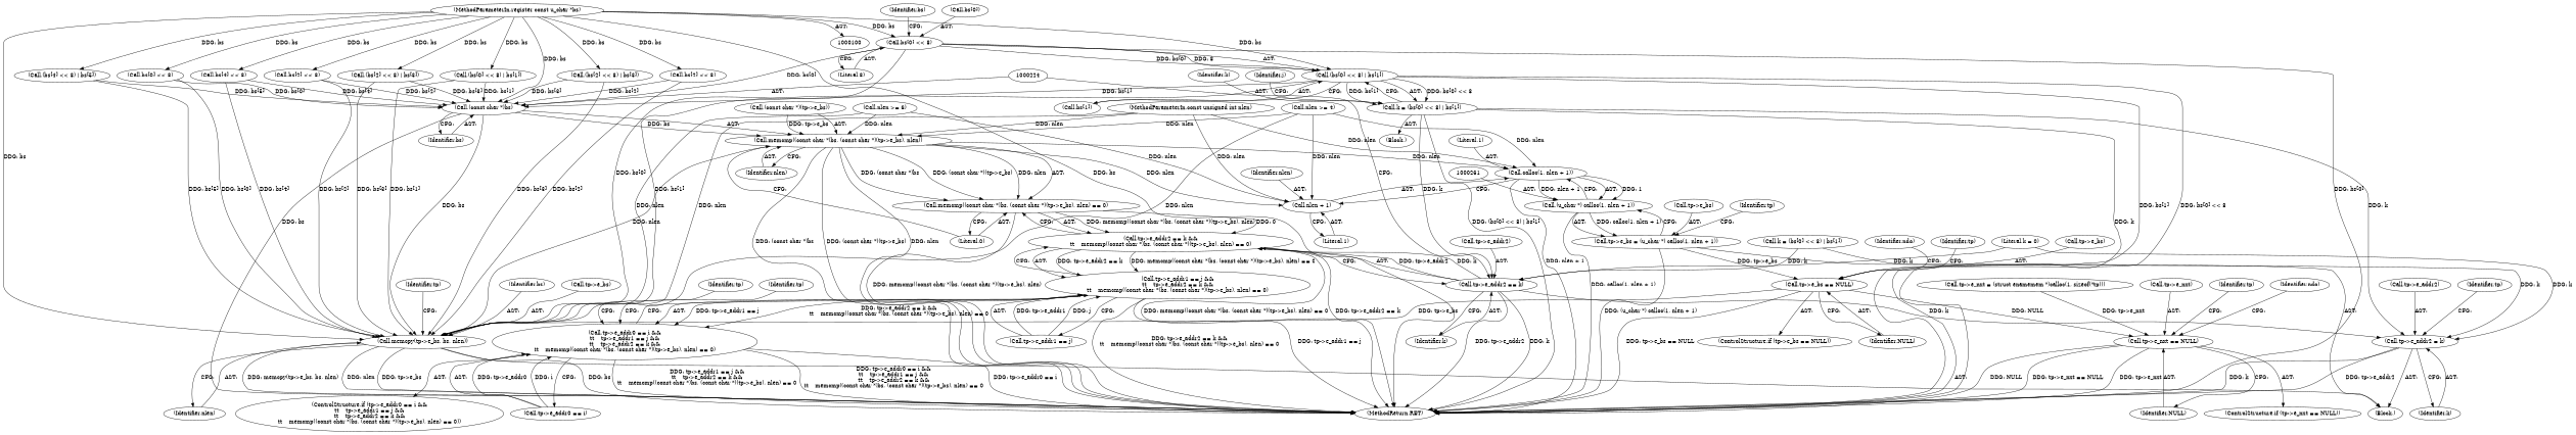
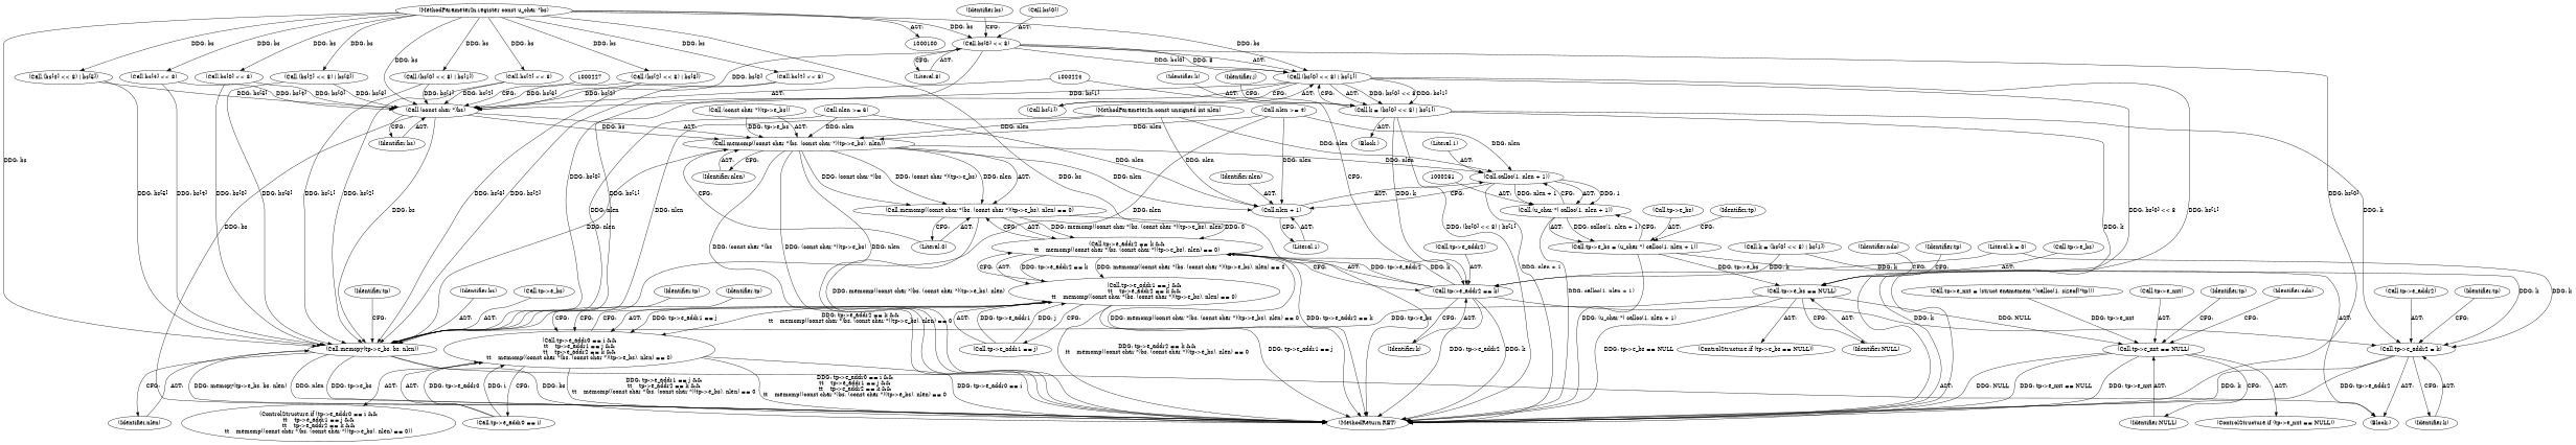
  digraph {
    n1 [label="(Call,bs[0] << 8)"]
    n2 [label="(Call,(bs[0] << 8) | bs[1])"]
    n3 [label="(Call,(const char *)bs)"]
    n4 [label="(Call,memcpy(tp->e_bs, bs, nlen))"]
    n5 [label="(Literal,8)"]
    n6 [label="(MethodReturn,RET)"]
    n7 [label="(Call,k = (bs[0] << 8) | bs[1])"]
    n8 [label="(Call,bs[1])"]
    n9 [label="(Call,memcmp((const char *)bs, (const char *)(tp->e_bs), nlen))"]
    n10 [label="(Identifier,bs)"]
    n11 [label="(Block,)"]
    n12 [label="(Identifier,nlen)"]
    n13 [label="(MethodParameterIn,register const u_char *bs)"]
    n14 [label="(Call,bs[2] << 8)"]
    n15 [label="(Call,(bs[4] << 8) | bs[5])"]
    n16 [label="(Call,(bs[0] << 8) | bs[1])"]
    n17 [label="(Call,bs[4] << 8)"]
    n18 [label="(Call,(bs[2] << 8) | bs[3])"]
    n19 [label="(Call,(bs[2] << 8) | bs[3])"]
    n20 [label="(Call,bs[0] << 8)"]
    n21 [label="(Call,bs[2] << 8)"]
    1000100
    n23 [label="(Call,tp->e_addr2 == k)"]
    n24 [label="(Call,tp->e_addr2 = k)"]
    n25 [label="(Block,)"]
    n26 [label="(Call,tp->e_addr2 == k &&\n\t\t    memcmp((const char *)bs, (const char *)(tp->e_bs), nlen) == 0)"]
    n27 [label="(Identifier,k)"]
    n28 [label="(Identifier,k)"]
    n29 [label="(Call,tp->e_addr1 == j &&\n\t\t    tp->e_addr2 == k &&\n\t\t    memcmp((const char *)bs, (const char *)(tp->e_bs), nlen) == 0)"]
    n30 [label="(Call,memcmp((const char *)bs, (const char *)(tp->e_bs), nlen) == 0)"]
    n31 [label="(Call,tp->e_addr0 == i &&\n\t\t    tp->e_addr1 == j &&\n\t\t    tp->e_addr2 == k &&\n\t\t    memcmp((const char *)bs, (const char *)(tp->e_bs), nlen) == 0)"]
    n32 [label="(Call,tp->e_addr1 == j)"]
    n33 [label="(Literal,0)"]
    n34 [label="(ControlStructure,if (tp->e_addr0 == i &&\n\t\t    tp->e_addr1 == j &&\n\t\t    tp->e_addr2 == k &&\n\t\t    memcmp((const char *)bs, (const char *)(tp->e_bs), nlen) == 0))"]
    n35 [label="(Call,tp->e_addr0 == i)"]
    n36 [label="(Call,calloc(1, nlen + 1))"]
    n37 [label="(Call,nlen + 1)"]
    n38 [label="(Identifier,nlen)"]
    n39 [label="(Call,(u_char *) calloc(1, nlen + 1))"]
    n40 [label="(Literal,1)"]
    n41 [label="(Call,tp->e_bs = (u_char *) calloc(1, nlen + 1))"]
    n42 [label="(Call,tp->e_bs == NULL)"]
    n43 [label="(Call,tp->e_nxt == NULL)"]
    n44 [label="(ControlStructure,if (tp->e_bs == NULL))"]
    n45 [label="(Identifier,NULL)"]
    n46 [label="(ControlStructure,if (tp->e_nxt == NULL))"]
    n47 [label="(Identifier,NULL)"]
    n48 [label="(Call,tp->e_nxt = (struct enamemem *)calloc(1, sizeof(*tp)))"]
    n49 [label="(Call,tp->e_bs)"]
    n50 [label="(Identifier,ndo)"]
    n51 [label="(Identifier,bs)"]
    n52 [label="(Call,tp->e_addr2)"]
    n53 [label="(Identifier,tp)"]
    n54 [label="(Call,nlen >= 6)"]
    n55 [label="(Call,nlen >= 4)"]
    n56 [label="(Identifier,tp)"]
    n57 [label="(Call,(const char *)(tp->e_bs))"]
    n58 [label="(Identifier,tp)"]
    n59 [label="(Identifier,tp)"]
    n60 [label="(Call,tp->e_bs)"]
    n61 [label="(Call,tp->e_bs)"]
    n62 [label="(Call,tp->e_addr2)"]
    n63 [label="(Identifier,nlen)"]
    n64 [label="(Identifier,tp)"]
    n65 [label="(Call,k = (bs[0] << 8) | bs[1])"]
    n66 [label="(Call,tp->e_nxt)"]
    n67 [label="(Identifier,tp)"]
    n68 [label="(Call,bs[0])"]
    n69 [label="(Identifier,k)"]
    n70 [label="(Identifier,tp)"]
    n71 [label="(Identifier,bs)"]
    n72 [label="(Literal,1)"]
    n73 [label="(MethodParameterIn,const unsigned int nlen)"]
    n74 [label="(Identifier,j)"]
    n75 [label="(Literal,k = 0)"]
    n76 [label="(Identifier,ndo)"]
    1000224
+   1000227
    1000261
    n1 -> n2 [label="AST: "]
    n1 -> n2 [label="DDG: bs[0]"]
    n1 -> n2 [label="DDG: 8"]
    n1 -> n3 [label="DDG: bs[0]"]
    n1 -> n4 [label="DDG: bs[0]"]
    n1 -> n5 [label="CFG: "]
    n1 -> n6 [label="DDG: bs[0]"]
    n2 -> n3 [label="DDG: bs[1]"]
    n2 -> n4 [label="DDG: bs[1]"]
    n2 -> n6 [label="DDG: bs[0] << 8"]
    n2 -> n6 [label="DDG: bs[1]"]
    n2 -> n7 [label="AST: "]
    n2 -> n7 [label="DDG: bs[0] << 8"]
    n2 -> n7 [label="DDG: bs[1]"]
    n2 -> n8 [label="CFG: "]
    n3 -> n4 [label="DDG: bs"]
    n3 -> n6 [label="DDG: bs"]
    n3 -> n9 [label="AST: "]
    n3 -> n9 [label="DDG: bs"]
    n3 -> n10 [label="CFG: "]
    n4 -> n6 [label="DDG: bs"]
    n4 -> n6 [label="DDG: memcpy(tp->e_bs, bs, nlen)"]
    n4 -> n6 [label="DDG: nlen"]
    n4 -> n6 [label="DDG: tp->e_bs"]
    n4 -> n11 [label="AST: "]
    n4 -> n12 [label="CFG: "]
    n5 -> n1 [label="AST: "]
    n7 -> n2 [label="CFG: "]
    n7 -> n6 [label="DDG: k"]
    n7 -> n6 [label="DDG: (bs[0] << 8) | bs[1]"]
    n7 -> n23 [label="DDG: k"]
    n7 -> n24 [label="DDG: k"]
    n7 -> n25 [label="AST: "]
    n8 -> n2 [label="AST: "]
    n9 -> n4 [label="DDG: nlen"]
    n9 -> n6 [label="DDG: (const char *)bs"]
    n9 -> n6 [label="DDG: (const char *)(tp->e_bs)"]
    n9 -> n6 [label="DDG: nlen"]
    n9 -> n30 [label="AST: "]
    n9 -> n30 [label="DDG: (const char *)bs"]
    n9 -> n30 [label="DDG: (const char *)(tp->e_bs)"]
    n9 -> n30 [label="DDG: nlen"]
    n9 -> n36 [label="DDG: nlen"]
    n9 -> n37 [label="DDG: nlen"]
    n9 -> n38 [label="CFG: "]
    n10 -> n3 [label="AST: "]
    n12 -> n4 [label="AST: "]
    n13 -> n1 [label="DDG: bs"]
    n13 -> n2 [label="DDG: bs"]
    n13 -> n3 [label="DDG: bs"]
    n13 -> n4 [label="DDG: bs"]
    n13 -> n6 [label="DDG: bs"]
    n13 -> n14 [label="DDG: bs"]
    n13 -> n15 [label="DDG: bs"]
    n13 -> n16 [label="DDG: bs"]
    n13 -> n17 [label="DDG: bs"]
    n13 -> n18 [label="DDG: bs"]
    n13 -> n19 [label="DDG: bs"]
    n13 -> n20 [label="DDG: bs"]
    n13 -> n21 [label="DDG: bs"]
    n13 -> 1000100 [label="AST: "]
    n14 -> n3 [label="DDG: bs[2]"]
    n14 -> n4 [label="DDG: bs[2]"]
    n15 -> n3 [label="DDG: bs[5]"]
    n15 -> n4 [label="DDG: bs[5]"]
    n16 -> n3 [label="DDG: bs[1]"]
    n16 -> n4 [label="DDG: bs[1]"]
    n17 -> n3 [label="DDG: bs[4]"]
    n17 -> n4 [label="DDG: bs[4]"]
    n18 -> n3 [label="DDG: bs[3]"]
    n18 -> n4 [label="DDG: bs[3]"]
    n19 -> n3 [label="DDG: bs[3]"]
    n19 -> n4 [label="DDG: bs[3]"]
    n20 -> n3 [label="DDG: bs[0]"]
    n20 -> n4 [label="DDG: bs[0]"]
    n21 -> n3 [label="DDG: bs[2]"]
    n21 -> n4 [label="DDG: bs[2]"]
    n23 -> n6 [label="DDG: tp->e_addr2"]
    n23 -> n6 [label="DDG: k"]
    n23 -> n24 [label="DDG: k"]
    n23 -> n26 [label="AST: "]
    n23 -> n26 [label="DDG: tp->e_addr2"]
    n23 -> n26 [label="DDG: k"]
    n23 -> n27 [label="CFG: "]
    n24 -> n6 [label="DDG: k"]
    n24 -> n6 [label="DDG: tp->e_addr2"]
    n24 -> n11 [label="AST: "]
    n24 -> n28 [label="CFG: "]
    n26 -> n6 [label="DDG: memcmp((const char *)bs, (const char *)(tp->e_bs), nlen) == 0"]
    n26 -> n6 [label="DDG: tp->e_addr2 == k"]
    n26 -> n23 [label="CFG: "]
    n26 -> n29 [label="AST: "]
    n26 -> n29 [label="DDG: tp->e_addr2 == k"]
    n26 -> n29 [label="DDG: memcmp((const char *)bs, (const char *)(tp->e_bs), nlen) == 0"]
    n26 -> n30 [label="CFG: "]
    n27 -> n23 [label="AST: "]
    n28 -> n24 [label="AST: "]
    n29 -> n6 [label="DDG: tp->e_addr1 == j"]
    n29 -> n6 [label="DDG: tp->e_addr2 == k &&\n\t\t    memcmp((const char *)bs, (const char *)(tp->e_bs), nlen) == 0"]
    n29 -> n26 [label="CFG: "]
    n29 -> n31 [label="AST: "]
    n29 -> n31 [label="DDG: tp->e_addr1 == j"]
    n29 -> n31 [label="DDG: tp->e_addr2 == k &&\n\t\t    memcmp((const char *)bs, (const char *)(tp->e_bs), nlen) == 0"]
    n29 -> n32 [label="CFG: "]
    n30 -> n6 [label="DDG: memcmp((const char *)bs, (const char *)(tp->e_bs), nlen)"]
    n30 -> n26 [label="AST: "]
    n30 -> n26 [label="DDG: memcmp((const char *)bs, (const char *)(tp->e_bs), nlen)"]
    n30 -> n26 [label="DDG: 0"]
    n30 -> n33 [label="CFG: "]
    n31 -> n6 [label="DDG: tp->e_addr0 == i"]
    n31 -> n6 [label="DDG: tp->e_addr1 == j &&\n\t\t    tp->e_addr2 == k &&\n\t\t    memcmp((const char *)bs, (const char *)(tp->e_bs), nlen) == 0"]
    n31 -> n6 [label="DDG: tp->e_addr0 == i &&\n\t\t    tp->e_addr1 == j &&\n\t\t    tp->e_addr2 == k &&\n\t\t    memcmp((const char *)bs, (const char *)(tp->e_bs), nlen) == 0"]
    n31 -> n29 [label="CFG: "]
    n31 -> n34 [label="AST: "]
    n31 -> n35 [label="CFG: "]
    n32 -> n29 [label="AST: "]
    n32 -> n29 [label="DDG: tp->e_addr1"]
    n32 -> n29 [label="DDG: j"]
    n33 -> n9 [label="CFG: "]
    n33 -> n30 [label="AST: "]
    n35 -> n31 [label="AST: "]
    n35 -> n31 [label="DDG: tp->e_addr0"]
    n35 -> n31 [label="DDG: i"]
    n36 -> n6 [label="DDG: nlen + 1"]
    n36 -> n37 [label="CFG: "]
    n36 -> n39 [label="AST: "]
    n36 -> n39 [label="DDG: 1"]
    n36 -> n39 [label="DDG: nlen + 1"]
    n37 -> n36 [label="AST: "]
    n37 -> n40 [label="CFG: "]
    n38 -> n9 [label="AST: "]
    n39 -> n6 [label="DDG: calloc(1, nlen + 1)"]
    n39 -> n36 [label="CFG: "]
    n39 -> n41 [label="AST: "]
    n39 -> n41 [label="DDG: calloc(1, nlen + 1)"]
    n40 -> n37 [label="AST: "]
    n41 -> n6 [label="DDG: (u_char *) calloc(1, nlen + 1)"]
    n41 -> n11 [label="AST: "]
    n41 -> n39 [label="CFG: "]
    n41 -> n42 [label="DDG: tp->e_bs"]
    n42 -> n4 [label="DDG: tp->e_bs"]
    n42 -> n6 [label="DDG: tp->e_bs == NULL"]
    n42 -> n43 [label="DDG: NULL"]
    n42 -> n44 [label="AST: "]
    n42 -> n45 [label="CFG: "]
    n43 -> n6 [label="DDG: NULL"]
    n43 -> n6 [label="DDG: tp->e_nxt == NULL"]
    n43 -> n6 [label="DDG: tp->e_nxt"]
    n43 -> n46 [label="AST: "]
    n43 -> n47 [label="CFG: "]
    n45 -> n42 [label="AST: "]
    n47 -> n43 [label="AST: "]
    n48 -> n43 [label="DDG: tp->e_nxt"]
    n49 -> n42 [label="AST: "]
    n50 -> n42 [label="CFG: "]
    n51 -> n4 [label="AST: "]
    n52 -> n23 [label="AST: "]
    n53 -> n31 [label="CFG: "]
    n54 -> n4 [label="DDG: nlen"]
    n54 -> n9 [label="DDG: nlen"]
    n54 -> n37 [label="DDG: nlen"]
    n55 -> n4 [label="DDG: nlen"]
    n55 -> n9 [label="DDG: nlen"]
    n55 -> n36 [label="DDG: nlen"]
    n55 -> n37 [label="DDG: nlen"]
    n56 -> n42 [label="CFG: "]
    n57 -> n9 [label="AST: "]
    n57 -> n9 [label="DDG: tp->e_bs"]
    n58 -> n41 [label="CFG: "]
    n59 -> n31 [label="CFG: "]
    n60 -> n4 [label="AST: "]
    n61 -> n41 [label="AST: "]
    n62 -> n24 [label="AST: "]
    n63 -> n37 [label="AST: "]
    n64 -> n4 [label="CFG: "]
    n65 -> n23 [label="DDG: k"]
    n65 -> n24 [label="DDG: k"]
    n66 -> n43 [label="AST: "]
    n67 -> n24 [label="CFG: "]
    n68 -> n1 [label="AST: "]
    n69 -> n7 [label="AST: "]
    n70 -> n43 [label="CFG: "]
    n71 -> n1 [label="CFG: "]
    n72 -> n36 [label="AST: "]
    n73 -> n4 [label="DDG: nlen"]
    n73 -> n9 [label="DDG: nlen"]
    n73 -> n36 [label="DDG: nlen"]
    n73 -> n37 [label="DDG: nlen"]
    n74 -> n7 [label="CFG: "]
    n75 -> n23 [label="DDG: k"]
    n75 -> n24 [label="DDG: k"]
    n76 -> n43 [label="CFG: "]
    1000224 -> n3 [label="AST: "]
    1000224 -> n23 [label="CFG: "]
+   1000227 -> n3 [label="CFG: "]
    1000261 -> n39 [label="AST: "]
  }
